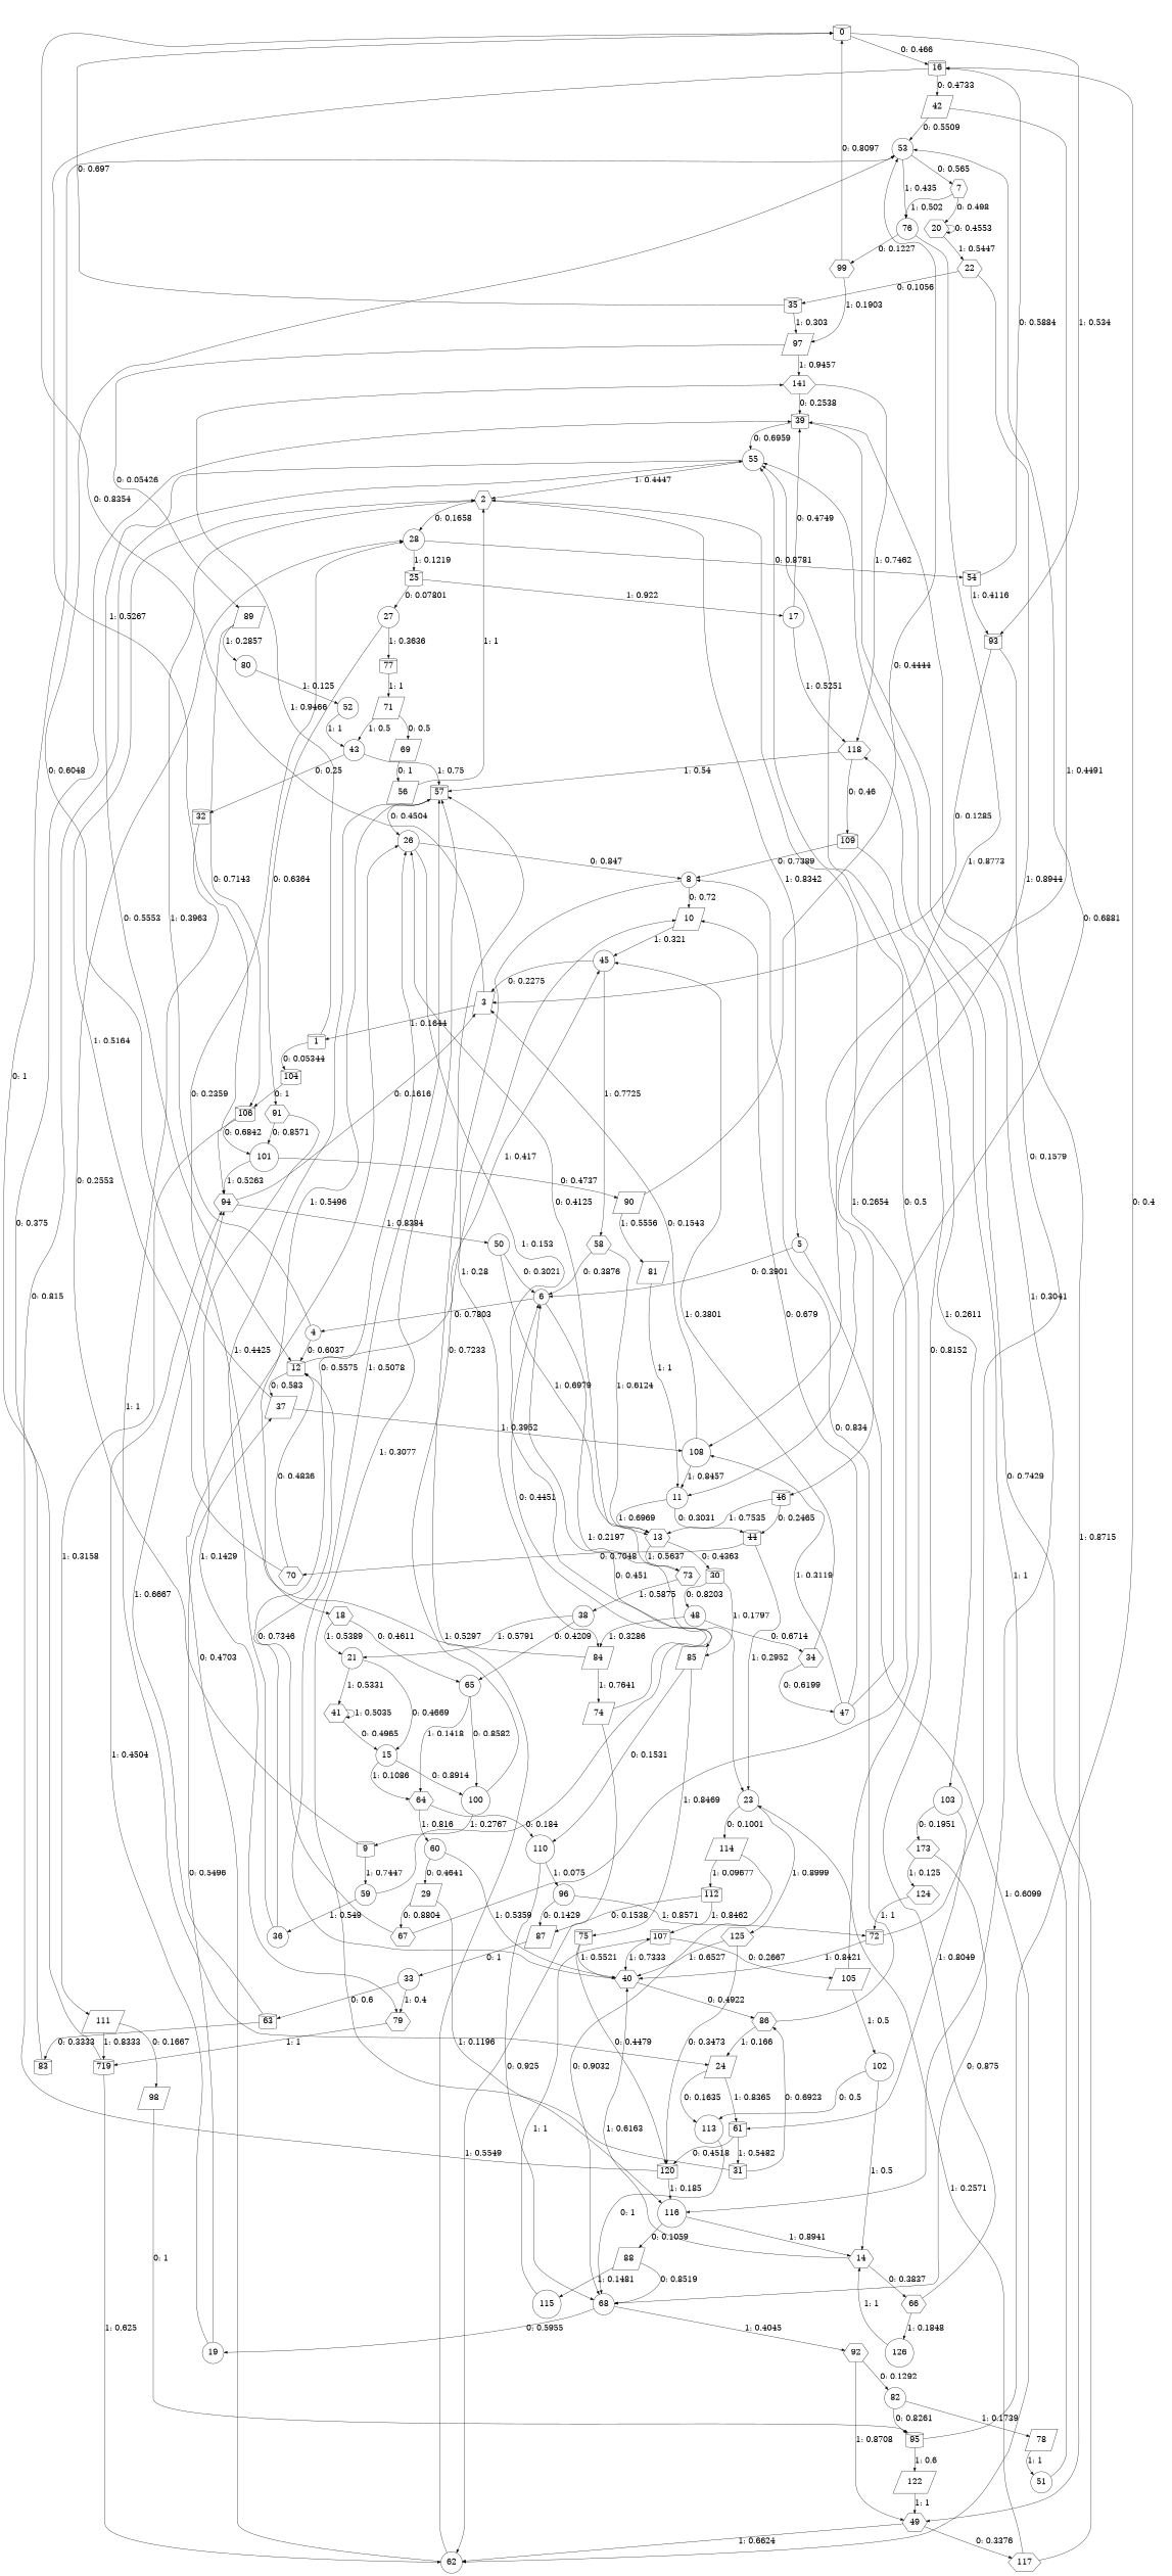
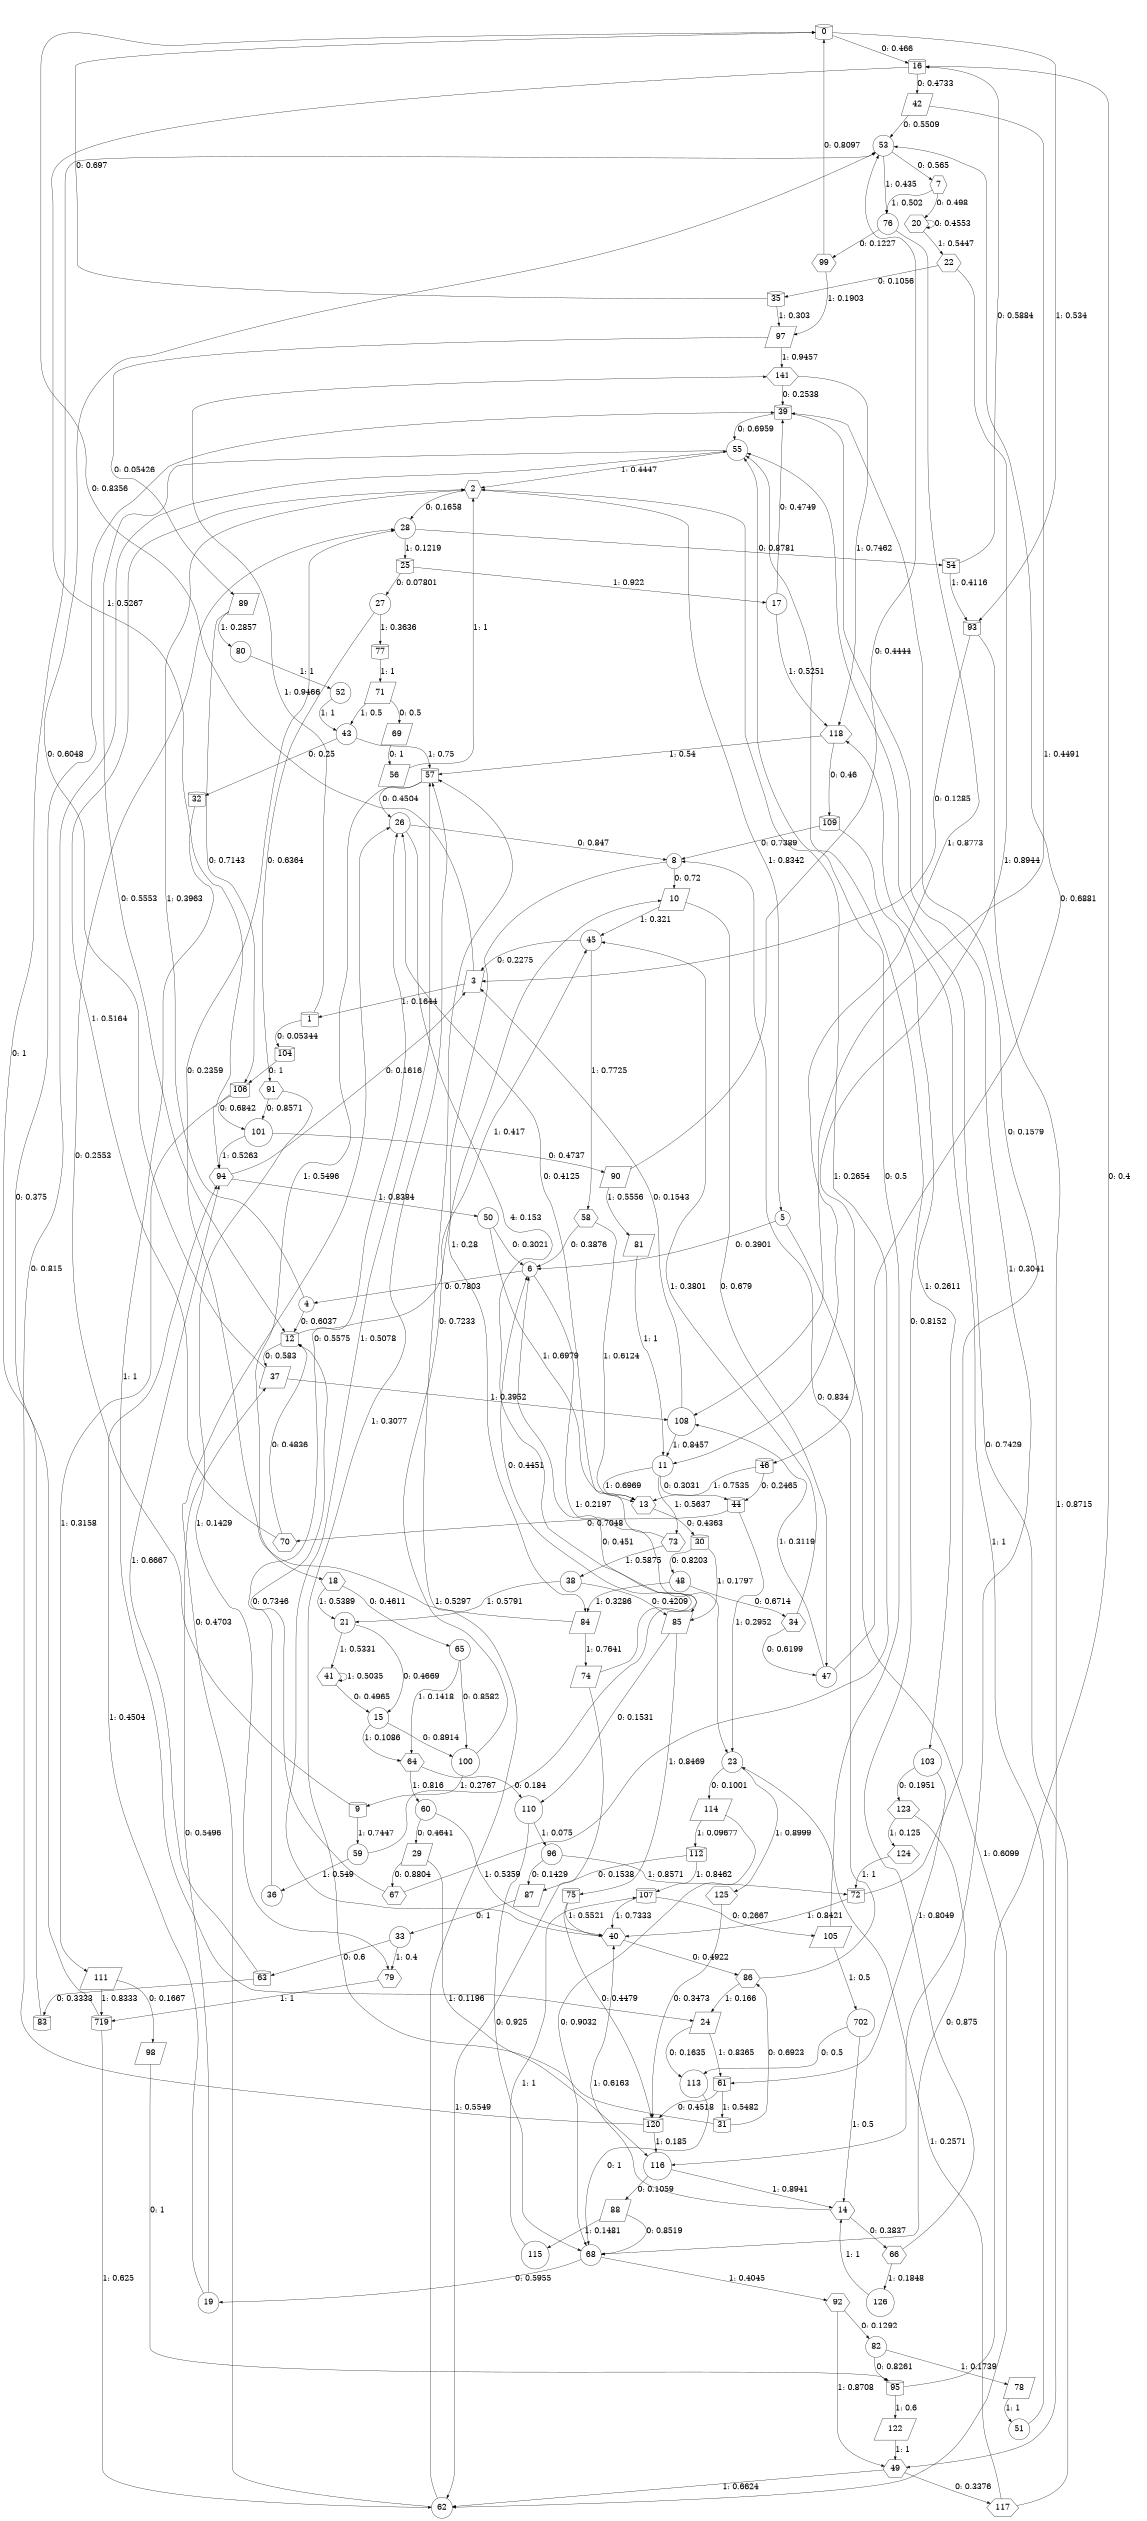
  digraph {
    node [fontsize=24 shape=circle]
    edge [fontsize=24]
    0 [shape=cylinder]
    16 [shape=cylinder]
    93 [shape=cylinder]
    42 [shape=parallelogram]
    94 [shape=hexagon]
    3 [shape=parallelogram]
    49 [shape=hexagon]
    53
    108
    50
    1 [shape=cylinder]
    62
    117 [shape=hexagon]
    104 [shape=cylinder]
    n15 [label=141 shape=hexagon]
    106 [shape=cylinder]
    39 [shape=cylinder]
    118 [shape=hexagon]
    101
    111 [shape=parallelogram]
    55
    116
    57 [shape=cylinder]
    109 [shape=cylinder]
    2 [shape=hexagon]
    28
    5
    25 [shape=cylinder]
    54 [shape=cylinder]
    6
    17
    27
    4
    23
    26
    12 [shape=cylinder]
    45
    37 [shape=parallelogram]
    58 [shape=hexagon]
    114 [shape=parallelogram]
    125 [shape=hexagon]
    8
    85 [shape=parallelogram]
    18 [shape=hexagon]
    68
    112 [shape=cylinder]
    40 [shape=hexagon]
    120 [shape=cylinder]
    7 [shape=hexagon]
    20 [shape=hexagon]
    76
    22 [shape=hexagon]
    11
    99 [shape=hexagon]
    35 [shape=cylinder]
    46 [shape=cylinder]
    44 [shape=cylinder]
    13 [shape=hexagon]
    97 [shape=parallelogram]
    10 [shape=parallelogram]
    84 [shape=parallelogram]
    47
    74 [shape=parallelogram]
    9 [shape=cylinder]
    59
    36
    70 [shape=hexagon]
    30 [shape=cylinder]
    73 [shape=hexagon]
    48
    38
    110
    75 [shape=cylinder]
    34 [shape=hexagon]
    65
    21
    14 [shape=hexagon]
    66 [shape=hexagon]
    126
    86 [shape=hexagon]
    24 [shape=parallelogram]
    15
    100
    64 [shape=hexagon]
    60
    29 [shape=parallelogram]
    96
    88 [shape=parallelogram]
    103
    41 [shape=hexagon]
    19
    89 [shape=parallelogram]
    92 [shape=hexagon]
    87 [shape=parallelogram]
    107 [shape=cylinder]
    113
    61 [shape=cylinder]
    31 [shape=cylinder]
    91 [shape=hexagon]
    77 [shape=cylinder]
    79 [shape=hexagon]
    71 [shape=parallelogram]
    n103 [label=719 shape=cylinder]
    90 [shape=parallelogram]
    43
    69 [shape=parallelogram]
    67 [shape=hexagon]
    115
    32 [shape=cylinder]
    33
    63 [shape=cylinder]
    83 [shape=cylinder]
    80
    51
    52
    56 [shape=parallelogram]
    72 [shape=cylinder]
    82
    78 [shape=parallelogram]
    95 [shape=cylinder]
    81 [shape=parallelogram]
    122 [shape=parallelogram]
    105 [shape=parallelogram]
    98 [shape=parallelogram]
-   102
-   123 [shape=hexagon label=173]
+   102 [label=702]
+   123 [shape=hexagon]
    124 [shape=hexagon]
    0 -> 16 [label="0: 0.466    "]
    0 -> 93 [label="1: 0.534    "]
    16 -> 42 [label="0: 0.4733   "]
    16 -> 94 [label="1: 0.5267   "]
    93 -> 3 [label="0: 0.1285   "]
    93 -> 49 [label="1: 0.8715   "]
    42 -> 53 [label="0: 0.5509   "]
    42 -> 108 [label="1: 0.4491   "]
    94 -> 3 [label="0: 0.1616   "]
    94 -> 50 [label="1: 0.8384   "]
-   3 -> 0 [label="0: 0.8354   "]
+   3 -> 0 [label="0: 0.8356   "]
    3 -> 1 [label="1: 0.1644   "]
    49 -> 62 [label="1: 0.6624   "]
    49 -> 117 [label="0: 0.3376   "]
    53 -> 7 [label="0: 0.565    "]
    53 -> 76 [label="1: 0.435    "]
    108 -> 3 [label="0: 0.1543   "]
    108 -> 11 [label="1: 0.8457   "]
    50 -> 6 [label="0: 0.3021   "]
    50 -> 13 [label="1: 0.6979   "]
    1 -> 104 [label="0: 0.05344  "]
    1 -> n15 [label="1: 0.9466   "]
    62 -> 57 [label="1: 0.5297   "]
    62 -> 26 [label="0: 0.4703   "]
    117 -> 55 [label="0: 0.7429   "]
    117 -> 23 [label="1: 0.2571   "]
    104 -> 106 [label="0: 1        "]
    n15 -> 39 [label="0: 0.2538   "]
    n15 -> 118 [label="1: 0.7462   "]
    106 -> 101 [label="0: 0.6842   "]
    106 -> 111 [label="1: 0.3158   "]
    39 -> 55 [label="0: 0.6959   "]
    39 -> 116 [label="1: 0.3041   "]
    118 -> 57 [label="1: 0.54     "]
    118 -> 109 [label="0: 0.46     "]
    101 -> 94 [label="1: 0.5263   "]
    101 -> 90 [label="0: 0.4737   "]
    111 -> n103 [label="1: 0.8333   "]
    111 -> 98 [label="0: 0.1667   "]
    55 -> 2 [label="1: 0.4447   "]
    55 -> 12 [label="0: 0.5553   "]
    116 -> 14 [label="1: 0.8941   "]
    116 -> 88 [label="0: 0.1059   "]
    57 -> 26 [label="0: 0.4504   "]
    57 -> 18 [label="1: 0.5496   "]
    109 -> 8 [label="0: 0.7389   "]
    109 -> 103 [label="1: 0.2611   "]
    2 -> 28 [label="0: 0.1658   "]
    2 -> 5 [label="1: 0.8342   "]
    28 -> 25 [label="1: 0.1219   "]
    28 -> 54 [label="0: 0.8781   "]
    5 -> 62 [label="1: 0.6099   "]
    5 -> 6 [label="0: 0.3901   "]
    25 -> 17 [label="1: 0.922    "]
    25 -> 27 [label="0: 0.07801  "]
    54 -> 16 [label="0: 0.5884   "]
    54 -> 93 [label="1: 0.4116   "]
    6 -> 4 [label="0: 0.7803   "]
    6 -> 23 [label="1: 0.2197   "]
    17 -> 39 [label="0: 0.4749   "]
    17 -> 118 [label="1: 0.5251   "]
    27 -> 91 [label="0: 0.6364   "]
    27 -> 77 [label="1: 0.3636   "]
    4 -> 2 [label="1: 0.3963   "]
    4 -> 12 [label="0: 0.6037   "]
    23 -> 114 [label="0: 0.1001   "]
    23 -> 125 [label="1: 0.8999   "]
    26 -> 8 [label="0: 0.847    "]
-   26 -> 85 [label="1: 0.153    "]
+   26 -> 85 [label="4: 0.153    "]
    12 -> 45 [label="1: 0.417    "]
    12 -> 37 [label="0: 0.583    "]
    45 -> 3 [label="0: 0.2275   "]
    45 -> 58 [label="1: 0.7725   "]
    37 -> 53 [label="0: 0.6048   "]
    37 -> 108 [label="1: 0.3952   "]
    58 -> 6 [label="0: 0.3876   "]
    58 -> 13 [label="1: 0.6124   "]
    114 -> 68 [label="0: 0.9032   "]
    114 -> 112 [label="1: 0.09677  "]
-   125 -> 40 [label="1: 0.6527   "]
    125 -> 120 [label="0: 0.3473   "]
    8 -> 10 [label="0: 0.72     "]
    8 -> 84 [label="1: 0.28     "]
    85 -> 110 [label="0: 0.1531   "]
    85 -> 75 [label="1: 0.8469   "]
    18 -> 65 [label="0: 0.4611   "]
    18 -> 21 [label="1: 0.5389   "]
    68 -> 19 [label="0: 0.5955   "]
    68 -> 92 [label="1: 0.4045   "]
    112 -> 87 [label="0: 0.1538   "]
    112 -> 107 [label="1: 0.8462   "]
    40 -> 57 [label="1: 0.5078   "]
    40 -> 86 [label="0: 0.4922   "]
    120 -> 55 [label="0: 0.815    "]
    120 -> 116 [label="1: 0.185    "]
    7 -> 20 [label="0: 0.498    "]
    7 -> 76 [label="1: 0.502    "]
    20 -> 20 [label="0: 0.4553   "]
    20 -> 22 [label="1: 0.5447   "]
    76 -> 11 [label="1: 0.8773   "]
    76 -> 99 [label="0: 0.1227   "]
    22 -> 35 [label="0: 0.1056   "]
    22 -> 46 [label="1: 0.8944   "]
    11 -> 44 [label="0: 0.3031   "]
    11 -> 13 [label="1: 0.6969   "]
    99 -> 0 [label="0: 0.8097   "]
    99 -> 97 [label="1: 0.1903   "]
    35 -> 0 [label="0: 0.697    "]
    35 -> 97 [label="1: 0.303    "]
    46 -> 44 [label="0: 0.2465   "]
    46 -> 13 [label="1: 0.7535   "]
    44 -> 23 [label="1: 0.2952   "]
    44 -> 70 [label="0: 0.7048   "]
    13 -> 30 [label="0: 0.4363   "]
-   13 -> 73 [label="1: 0.5637   "]
+   11 -> 73 [label="1: 0.5637   "]
    97 -> n15 [label="1: 0.9457   "]
    97 -> 89 [label="0: 0.05426  "]
    10 -> 45 [label="1: 0.321    "]
-   47 -> 10 [label="0: 0.679    "]
+   10 -> 47 [label="0: 0.679    "]
    84 -> 28 [label="0: 0.2359   "]
    84 -> 74 [label="1: 0.7641   "]
    47 -> 53 [label="0: 0.6881   "]
    47 -> 108 [label="1: 0.3119   "]
    74 -> 62 [label="1: 0.5549   "]
    74 -> 6 [label="0: 0.4451   "]
    9 -> 28 [label="0: 0.2553   "]
    9 -> 59 [label="1: 0.7447   "]
    59 -> 6 [label="0: 0.451    "]
    59 -> 36 [label="1: 0.549    "]
-   36 -> 57 [label="1: 0.4425   "]
    36 -> 26 [label="0: 0.5575   "]
    70 -> 2 [label="1: 0.5164   "]
    70 -> 12 [label="0: 0.4836   "]
    30 -> 85 [label="1: 0.1797   "]
    30 -> 48 [label="0: 0.8203   "]
    73 -> 26 [label="0: 0.4125   "]
    73 -> 38 [label="1: 0.5875   "]
    48 -> 84 [label="1: 0.3286   "]
    48 -> 34 [label="0: 0.6714   "]
-   38 -> 65 [label="0: 0.4209   "]
+   38 -> 85 [label="0: 0.4209   "]
    38 -> 21 [label="1: 0.5791   "]
    110 -> 68 [label="0: 0.925    "]
    110 -> 96 [label="1: 0.075    "]
    75 -> 40 [label="1: 0.5521   "]
    75 -> 120 [label="0: 0.4479   "]
    34 -> 45 [label="1: 0.3801   "]
    34 -> 47 [label="0: 0.6199   "]
    65 -> 100 [label="0: 0.8582   "]
    65 -> 64 [label="1: 0.1418   "]
    21 -> 15 [label="0: 0.4669   "]
    21 -> 41 [label="1: 0.5331   "]
    14 -> 40 [label="1: 0.6163   "]
    14 -> 66 [label="0: 0.3837   "]
    66 -> 55 [label="0: 0.8152   "]
    66 -> 126 [label="1: 0.1848   "]
    126 -> 14 [label="1: 1        "]
    86 -> 8 [label="0: 0.834    "]
    86 -> 24 [label="1: 0.166    "]
    24 -> 113 [label="0: 0.1635   "]
    24 -> 61 [label="1: 0.8365   "]
    15 -> 100 [label="0: 0.8914   "]
    15 -> 64 [label="1: 0.1086   "]
    100 -> 10 [label="0: 0.7233   "]
    100 -> 9 [label="1: 0.2767   "]
    64 -> 110 [label="0: 0.184    "]
    64 -> 60 [label="1: 0.816    "]
    60 -> 40 [label="1: 0.5359   "]
    60 -> 29 [label="0: 0.4641   "]
    29 -> 116 [label="1: 0.1196   "]
    29 -> 67 [label="0: 0.8804   "]
    96 -> 87 [label="0: 0.1429   "]
    96 -> 72 [label="1: 0.8571   "]
    88 -> 68 [label="0: 0.8519   "]
    88 -> 115 [label="1: 0.1481   "]
    103 -> 61 [label="1: 0.8049   "]
    103 -> 123 [label="0: 0.1951   "]
    41 -> 15 [label="0: 0.4965   "]
    41 -> 41 [label="1: 0.5035   "]
    19 -> 94 [label="1: 0.4504   "]
    19 -> 37 [label="0: 0.5496   "]
    89 -> 106 [label="0: 0.7143   "]
    89 -> 80 [label="1: 0.2857   "]
    92 -> 49 [label="1: 0.8708   "]
    92 -> 82 [label="0: 0.1292   "]
    87 -> 33 [label="0: 1        "]
    107 -> 40 [label="1: 0.7333   "]
    107 -> 105 [label="0: 0.2667   "]
    113 -> 68 [label="0: 1        "]
    61 -> 120 [label="0: 0.4518   "]
    61 -> 31 [label="1: 0.5482   "]
    31 -> 57 [label="1: 0.3077   "]
    31 -> 86 [label="0: 0.6923   "]
    91 -> 101 [label="0: 0.8571   "]
    91 -> 79 [label="1: 0.1429   "]
    77 -> 71 [label="1: 1        "]
    79 -> n103 [label="1: 1        "]
    71 -> 43 [label="1: 0.5      "]
    71 -> 69 [label="0: 0.5      "]
    n103 -> 62 [label="1: 0.625    "]
    n103 -> 39 [label="0: 0.375    "]
    90 -> 53 [label="0: 0.4444   "]
    90 -> 81 [label="1: 0.5556   "]
    43 -> 57 [label="1: 0.75     "]
    43 -> 32 [label="0: 0.25     "]
    69 -> 56 [label="0: 1        "]
    67 -> 2 [label="1: 0.2654   "]
    67 -> 12 [label="0: 0.7346   "]
    115 -> 107 [label="1: 1        "]
    32 -> 24 [label="1: 1        "]
    33 -> 79 [label="1: 0.4      "]
    33 -> 63 [label="0: 0.6      "]
    63 -> 94 [label="1: 0.6667   "]
    63 -> 83 [label="0: 0.3333   "]
    83 -> 53 [label="0: 1        "]
-   80 -> 52 [label="1: 0.125    "]
+   80 -> 52 [label="1: 1        "]
    51 -> 118 [label="1: 1        "]
    52 -> 43 [label="1: 1        "]
    56 -> 2 [label="1: 1        "]
    72 -> 39 [label="0: 0.1579   "]
    72 -> 40 [label="1: 0.8421   "]
    82 -> 78 [label="1: 0.1739   "]
    82 -> 95 [label="0: 0.8261   "]
    78 -> 51 [label="1: 1        "]
    95 -> 16 [label="0: 0.4      "]
    95 -> 122 [label="1: 0.6      "]
    81 -> 11 [label="1: 1        "]
    122 -> 49 [label="1: 1        "]
    105 -> 55 [label="0: 0.5      "]
    105 -> 102 [label="1: 0.5      "]
    98 -> 95 [label="0: 1        "]
    102 -> 14 [label="1: 0.5      "]
    102 -> 113 [label="0: 0.5      "]
    123 -> 68 [label="0: 0.875    "]
    123 -> 124 [label="1: 0.125    "]
    124 -> 72 [label="1: 1        "]
  }
